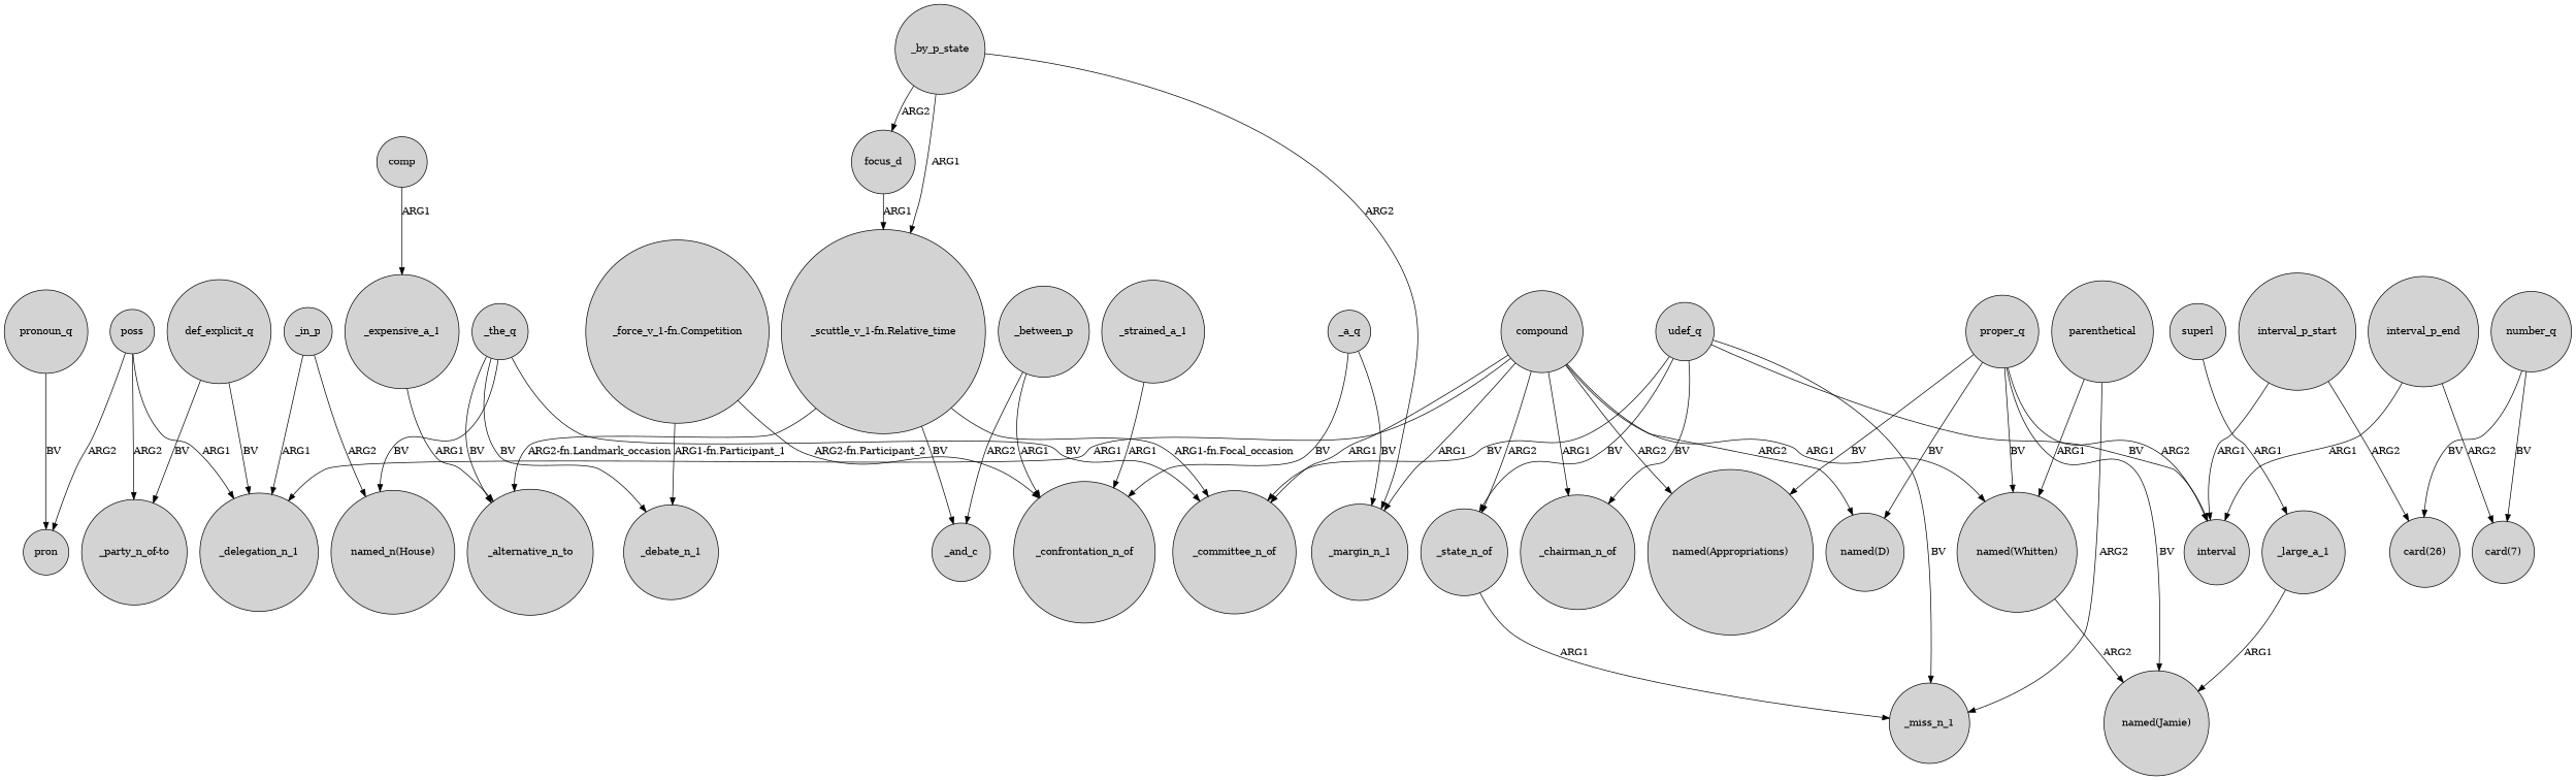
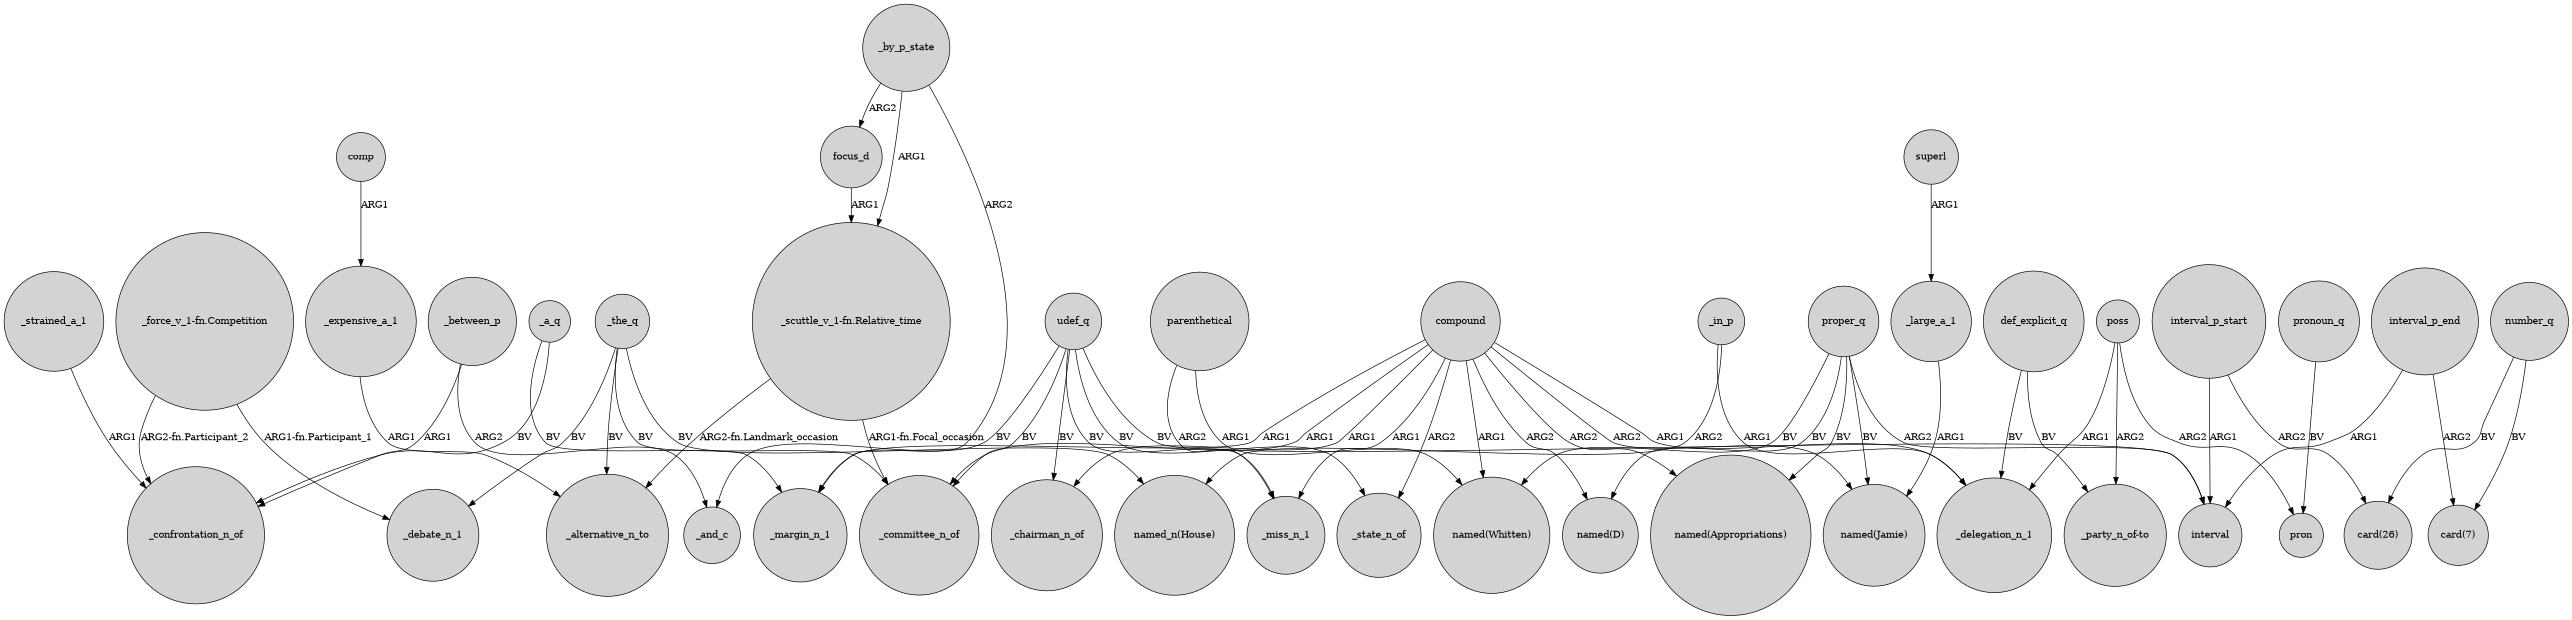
  digraph {
    node [shape=circle style=filled]
    compound
    _miss_n_1
    _delegation_n_1
    _committee_n_of
    _margin_n_1
    _chairman_n_of
    "named(D)"
    "named(Jamie)"
    _state_n_of
    "named(Whitten)"
    "named(Appropriations)"
    focus_d
    "_scuttle_v_1-fn.Relative_time"
    _alternative_n_to
    _by_p_state
    poss
    pron
    "_party_n_of-to"
    _the_q
    _debate_n_1
    "named_n(House)"
    _in_p
    number_q
    "card(7)"
    "card(26)"
    udef_q
    interval
    _and_c
    comp
    _expensive_a_1
    def_explicit_q
    _strained_a_1
    _confrontation_n_of
    proper_q
    _a_q
    interval_p_start
    pronoun_q
    interval_p_end
    "_force_v_1-fn.Competition"
    parenthetical
    _large_a_1
    _between_p
    superl
-   _state_n_of -> _miss_n_1 [label=ARG1]
+   compound -> _miss_n_1 [label=ARG1]
    compound -> _delegation_n_1 [label=ARG1]
    compound -> _committee_n_of [label=ARG1]
    compound -> _margin_n_1 [label=ARG1]
    compound -> _chairman_n_of [label=ARG1]
    compound -> "named(D)" [label=ARG2]
-   "named(Whitten)" -> "named(Jamie)" [label=ARG2]
+   compound -> "named(Jamie)" [label=ARG2]
    compound -> _state_n_of [label=ARG2]
    compound -> "named(Whitten)" [label=ARG1]
    compound -> "named(Appropriations)" [label=ARG2]
    focus_d -> "_scuttle_v_1-fn.Relative_time" [label=ARG1]
    "_scuttle_v_1-fn.Relative_time" -> _committee_n_of [label="ARG1-fn.Focal_occasion"]
    "_scuttle_v_1-fn.Relative_time" -> _alternative_n_to [label="ARG2-fn.Landmark_occasion"]
    _by_p_state -> _margin_n_1 [label=ARG2]
    _by_p_state -> focus_d [label=ARG2]
    _by_p_state -> "_scuttle_v_1-fn.Relative_time" [label=ARG1]
    poss -> _delegation_n_1 [label=ARG1]
    poss -> pron [label=ARG2]
    poss -> "_party_n_of-to" [label=ARG2]
    _the_q -> _committee_n_of [label=BV]
    _the_q -> _alternative_n_to [label=BV]
    _the_q -> _debate_n_1 [label=BV]
    _the_q -> "named_n(House)" [label=BV]
    _in_p -> _delegation_n_1 [label=ARG1]
    _in_p -> "named_n(House)" [label=ARG2]
    number_q -> "card(7)" [label=BV]
    number_q -> "card(26)" [label=BV]
    udef_q -> _miss_n_1 [label=BV]
    udef_q -> _committee_n_of [label=BV]
    udef_q -> _chairman_n_of [label=BV]
    udef_q -> _state_n_of [label=BV]
    udef_q -> interval [label=BV]
-   "_scuttle_v_1-fn.Relative_time" -> _and_c [label=BV]
+   udef_q -> _and_c [label=BV]
    comp -> _expensive_a_1 [label=ARG1]
    _expensive_a_1 -> _alternative_n_to [label=ARG1]
    def_explicit_q -> _delegation_n_1 [label=BV]
    def_explicit_q -> "_party_n_of-to" [label=BV]
    _strained_a_1 -> _confrontation_n_of [label=ARG1]
    proper_q -> "named(D)" [label=BV]
    proper_q -> "named(Jamie)" [label=BV]
    proper_q -> "named(Whitten)" [label=BV]
    proper_q -> "named(Appropriations)" [label=BV]
    proper_q -> interval [label=ARG2]
    _a_q -> _margin_n_1 [label=BV]
    _a_q -> _confrontation_n_of [label=BV]
    interval_p_start -> "card(26)" [label=ARG2]
    interval_p_start -> interval [label=ARG1]
    pronoun_q -> pron [label=BV]
    interval_p_end -> "card(7)" [label=ARG2]
    interval_p_end -> interval [label=ARG1]
    "_force_v_1-fn.Competition" -> _debate_n_1 [label="ARG1-fn.Participant_1"]
    "_force_v_1-fn.Competition" -> _confrontation_n_of [label="ARG2-fn.Participant_2"]
    parenthetical -> _miss_n_1 [label=ARG2]
    parenthetical -> "named(Whitten)" [label=ARG1]
    _large_a_1 -> "named(Jamie)" [label=ARG1]
    _between_p -> _and_c [label=ARG2]
    _between_p -> _confrontation_n_of [label=ARG1]
    superl -> _large_a_1 [label=ARG1]
  }
